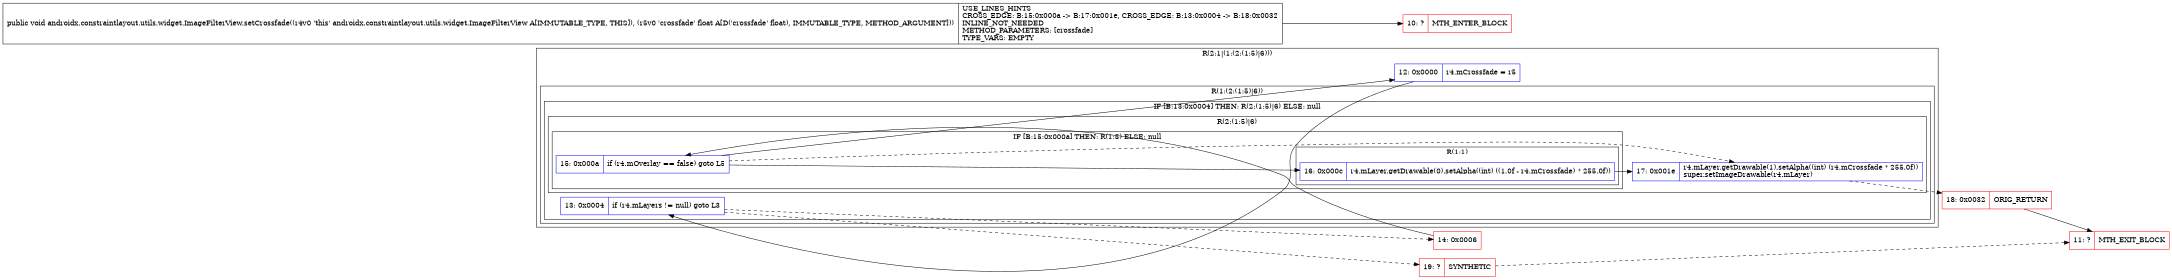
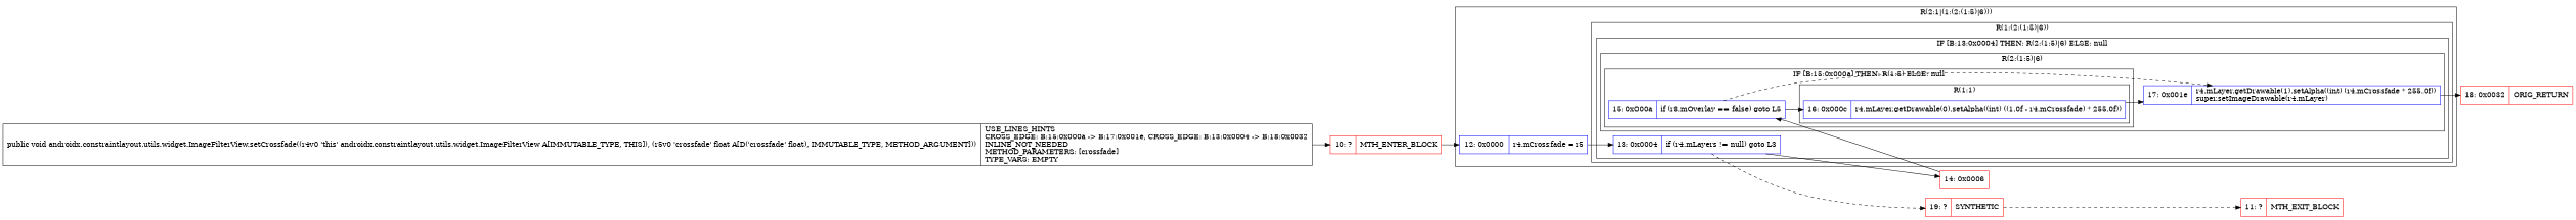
  digraph {
    rankdir=LR
    node [color=blue shape=record]
    n1 [label="{16\:\ 0x000c|r4.mLayer.getDrawable(0).setAlpha((int) ((1.0f \- r4.mCrossfade) * 255.0f))\l}"]
-   n2 [label="{15\:\ 0x000a|if (r4.mOverlay == false) goto L5\l}"]
+   n2 [label="{15\:\ 0x000a|if (r8.mOverlay == false) goto L5\l}"]
    n3 [label="{17\:\ 0x001e|r4.mLayer.getDrawable(1).setAlpha((int) (r4.mCrossfade * 255.0f))\lsuper.setImageDrawable(r4.mLayer)\l}"]
    n4 [label="{13\:\ 0x0004|if (r4.mLayers != null) goto L3\l}"]
    n5 [label="{12\:\ 0x0000|r4.mCrossfade = r5\l}"]
    n6 [color=red label="{18\:\ 0x0032|ORIG_RETURN\l}"]
    n7 [color=red label="{14\:\ 0x0006}"]
    n8 [color=red label="{19\:\ ?|SYNTHETIC\l}"]
    n9 [color=red label="{11\:\ ?|MTH_EXIT_BLOCK\l}"]
    n10 [color=red label="{10\:\ ?|MTH_ENTER_BLOCK\l}"]
    n11 [label="{public void androidx.constraintlayout.utils.widget.ImageFilterView.setCrossfade((r4v0 'this' androidx.constraintlayout.utils.widget.ImageFilterView A[IMMUTABLE_TYPE, THIS]), (r5v0 'crossfade' float A[D('crossfade' float), IMMUTABLE_TYPE, METHOD_ARGUMENT]))  | USE_LINES_HINTS\lCROSS_EDGE: B:15:0x000a \-\> B:17:0x001e, CROSS_EDGE: B:13:0x0004 \-\> B:18:0x0032\lINLINE_NOT_NEEDED\lMETHOD_PARAMETERS: [crossfade]\lTYPE_VARS: EMPTY\l}" color=""]
    subgraph cluster_1 {
      label="R(2:1|(1:(2:(1:5)|6)))"
      n5
      subgraph cluster_2 {
        label="R(1:(2:(1:5)|6))"
        subgraph cluster_3 {
          label="IF [B:13:0x0004] THEN: R(2:(1:5)|6) ELSE: null"
          n4
          subgraph cluster_4 {
            label="R(2:(1:5)|6)"
            n3
            subgraph cluster_5 {
              label="IF [B:15:0x000a] THEN: R(1:5) ELSE: null"
              n2
              subgraph cluster_6 {
                label="R(1:1)"
                n1
              }
            }
          }
        }
      }
    }
    n1 -> n3
    n2 -> n1
    n2 -> n3 [style=dashed]
-   n3 -> n6 [style=dashed]
-   n4 -> n7 [style=dashed]
+   n3 -> n6
+   n4 -> n7
    n4 -> n8 [style=dashed]
    n5 -> n4
-   n6 -> n9
    n7 -> n2
    n8 -> n9 [style=dashed]
-   n2 -> n5
+   n10 -> n5
    n11 -> n10
  }
